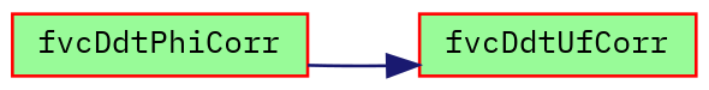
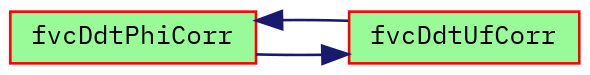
  digraph {
    rankdir=LR
    fontname="IBM Plex Mono"
    node [color=red fillcolor=palegreen fontname="IBM Plex Mono" fontsize=10 shape=record style=filled]
    edge [color=midnightblue fontname="IBM Plex Mono" fontsize=10 labelfontname=FreeSans labelfontsize=10 style=solid]
    n1 [fontcolor=black height=0.2 label=fvcDdtPhiCorr width=0.4]
    n2 [height=0.2 label=fvcDdtUfCorr width=0.4]
    n1 -> n2
+   n2 -> n1
  }
